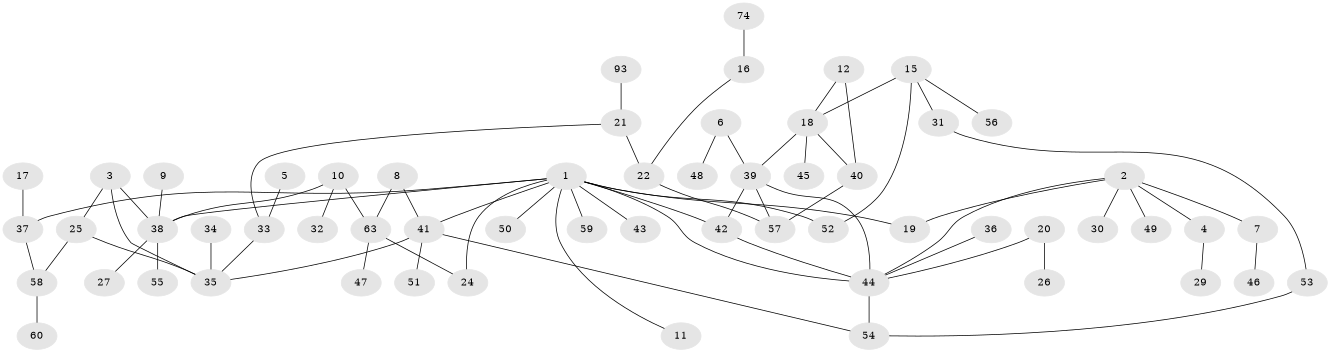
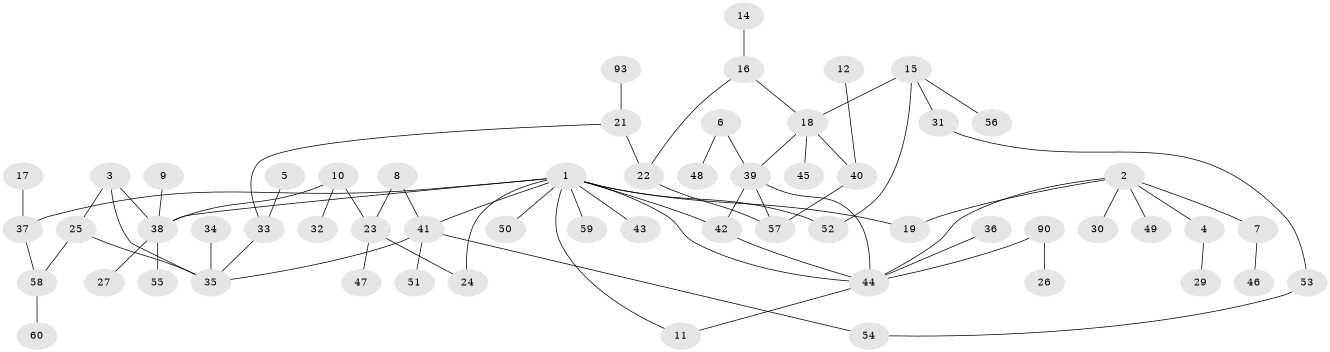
  graph {
    node [color=gray90 style=filled]
    edge [weight=1.0]
    1
    11
    19
    24
    37
    38
    41
    42
    43
    44
    50
    52
    59
    58
    27
    55
    35
    51
    54
    2
    4
    7
    30
    49
    29
    46
    3
    25
    5
    33
    6
    39
    48
    57
    8
-   23 [label=63]
+   23
    47
    9
    10
    32
    12
    40
    n43 [label=93]
    21
    22
-   14 [label=74]
+   14
    16
    18
    15
    31
    56
    45
    53
    17
-   20
+   20 [label=90]
    26
    60
    36
    34
    1 -- 11
    1 -- 19
    1 -- 24
    1 -- 37
    1 -- 38
    1 -- 41
    1 -- 42
    1 -- 43
    1 -- 44
    1 -- 50
    1 -- 52
    1 -- 59
    37 -- 58
    38 -- 27
    38 -- 55
    41 -- 35
    41 -- 51
    41 -- 54
    42 -- 44
-   44 -- 54
+   44 -- 11
    58 -- 60
    2 -- 19
    2 -- 44
    2 -- 4
    2 -- 7
    2 -- 30
    2 -- 49
    4 -- 29
    7 -- 46
    3 -- 38
    3 -- 35
    3 -- 25
    25 -- 58
    25 -- 35
    5 -- 33
    33 -- 35
    6 -- 39
    6 -- 48
    39 -- 42
    39 -- 44
    39 -- 57
    8 -- 41
    8 -- 23
    23 -- 24
    23 -- 47
    9 -- 38
    10 -- 38
    10 -- 23
    10 -- 32
    12 -- 40
    40 -- 57
    n43 -- 21
    21 -- 33
    21 -- 22
    22 -- 57
    14 -- 16
    16 -- 22
-   12 -- 18
+   16 -- 18
    18 -- 39
    18 -- 40
    18 -- 45
    15 -- 52
    15 -- 18
    15 -- 31
    15 -- 56
    31 -- 53
    53 -- 54
    17 -- 37
    20 -- 44
    20 -- 26
    36 -- 44
    34 -- 35
  }
